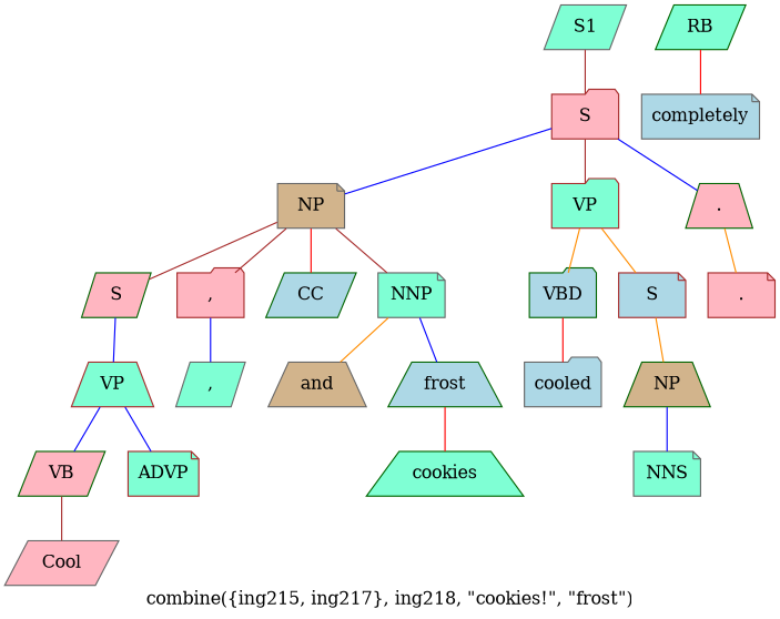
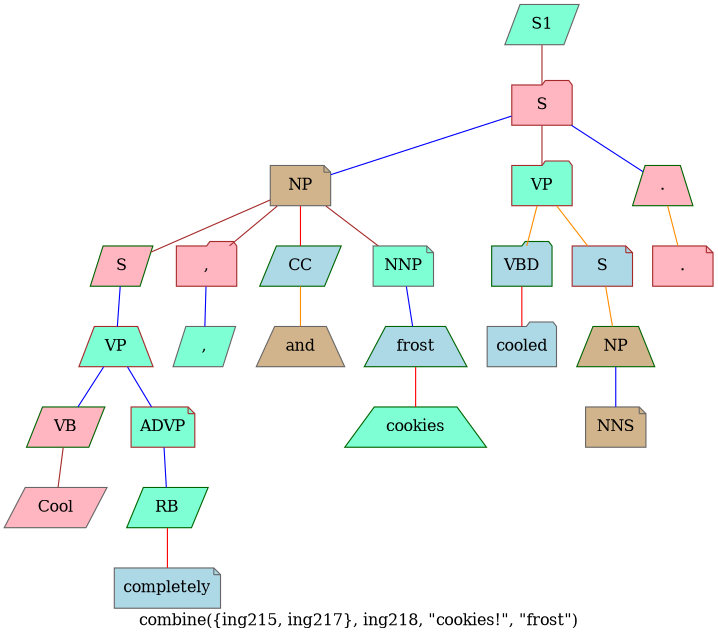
  graph {
    label="combine({ing215, ing217}, ing218, \"cookies!\", \"frost\")"
    node [color=gray40 fillcolor=aquamarine shape=parallelogram style=filled]
    edge [color=blue]
    n1 [label=S1]
    n2 [color=brown fillcolor=lightpink label=S shape=folder]
    n3 [fillcolor=tan label=NP shape=note]
    n4 [color=brown label=VP shape=folder]
    n5 [color=darkgreen fillcolor=lightpink label="." shape=trapezium]
    n6 [color=darkgreen fillcolor=lightpink label=S]
    n7 [color=brown fillcolor=lightpink label="," shape=folder]
    n8 [color=darkgreen fillcolor=lightblue label=CC]
    n9 [label=NNP shape=note]
    n10 [color=darkgreen fillcolor=lightblue label=VBD shape=folder]
    n11 [color=brown fillcolor=lightblue label=S shape=note]
    n12 [color=brown fillcolor=lightpink label="." shape=note]
    n13 [color=brown label=VP shape=trapezium]
    n14 [label=","]
    n15 [fillcolor=tan label=and shape=trapezium]
    n16 [color=darkgreen fillcolor=lightblue label=frost shape=trapezium]
    n17 [color=darkgreen fillcolor=lightpink label=VB]
    n18 [color=brown label=ADVP shape=note]
    n19 [fillcolor=lightpink label=Cool]
    n20 [color=darkgreen label=RB]
    n21 [fillcolor=lightblue label=completely shape=note]
    n22 [color=darkgreen label=cookies shape=trapezium]
    n23 [fillcolor=lightblue label=cooled shape=folder]
    n24 [color=darkgreen fillcolor=tan label=NP shape=trapezium]
-   n25 [label=NNS shape=note]
+   n25 [fillcolor=tan label=NNS shape=note]
    n1 -- n2 [color=brown]
    n2 -- n3
    n2 -- n4 [color=brown]
    n2 -- n5
    n3 -- n6 [color=brown]
    n3 -- n7 [color=brown]
    n3 -- n8 [color=red]
    n3 -- n9 [color=brown]
    n4 -- n10 [color=darkorange]
    n4 -- n11 [color=darkorange]
    n5 -- n12 [color=darkorange]
    n6 -- n13
    n7 -- n14
-   n9 -- n15 [color=darkorange]
+   n8 -- n15 [color=darkorange]
    n9 -- n16
    n10 -- n23 [color=red]
    n11 -- n24 [color=darkorange]
    n13 -- n17
    n13 -- n18
    n16 -- n22 [color=red]
    n17 -- n19 [color=brown]
+   n18 -- n20
    n20 -- n21 [color=red]
    n24 -- n25
  }
